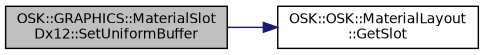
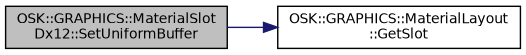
  digraph {
    rankdir=LR
    node [color=black fontname=Helvetica fontsize=10 shape=record style=filled]
    n1 [fillcolor=grey75 fontcolor=black height=0.2 label="OSK::GRAPHICS::MaterialSlot\lDx12::SetUniformBuffer" width=0.4]
-   n2 [fillcolor=white height=0.2 label="OSK::OSK::MaterialLayout\l::GetSlot" width=0.4]
+   n2 [fillcolor=white height=0.2 label="OSK::GRAPHICS::MaterialLayout\l::GetSlot" width=0.4]
    n1 -> n2 [color=midnightblue fontname=Helvetica fontsize=10 labelfontname=Helvetica labelfontsize=10 style=solid]
  }
